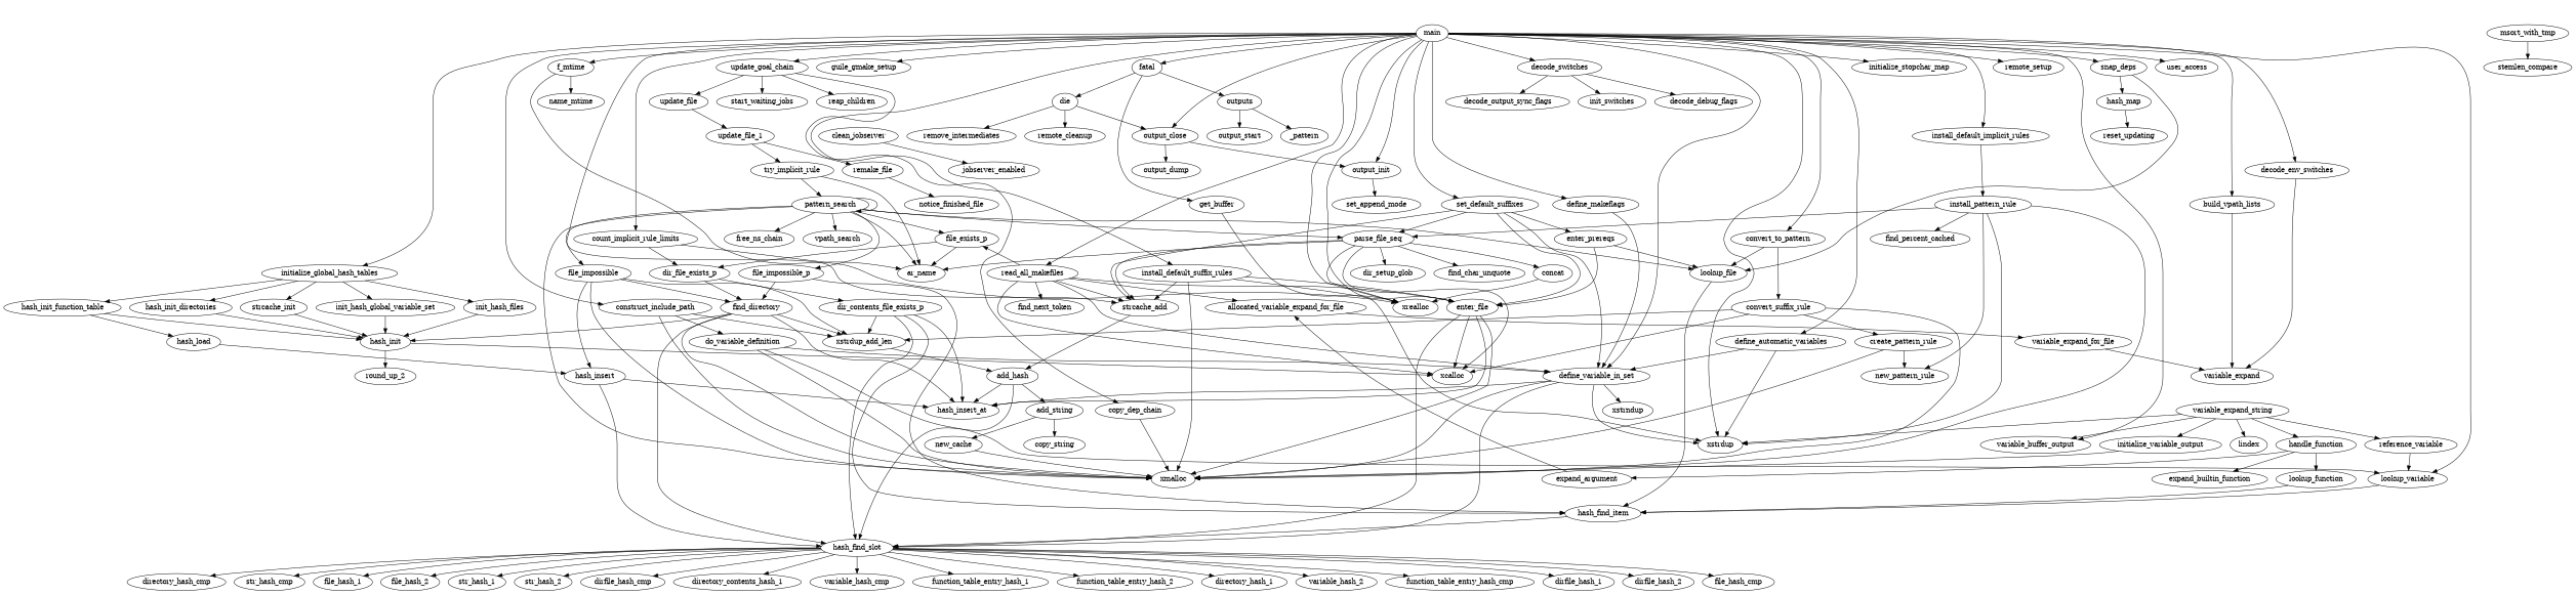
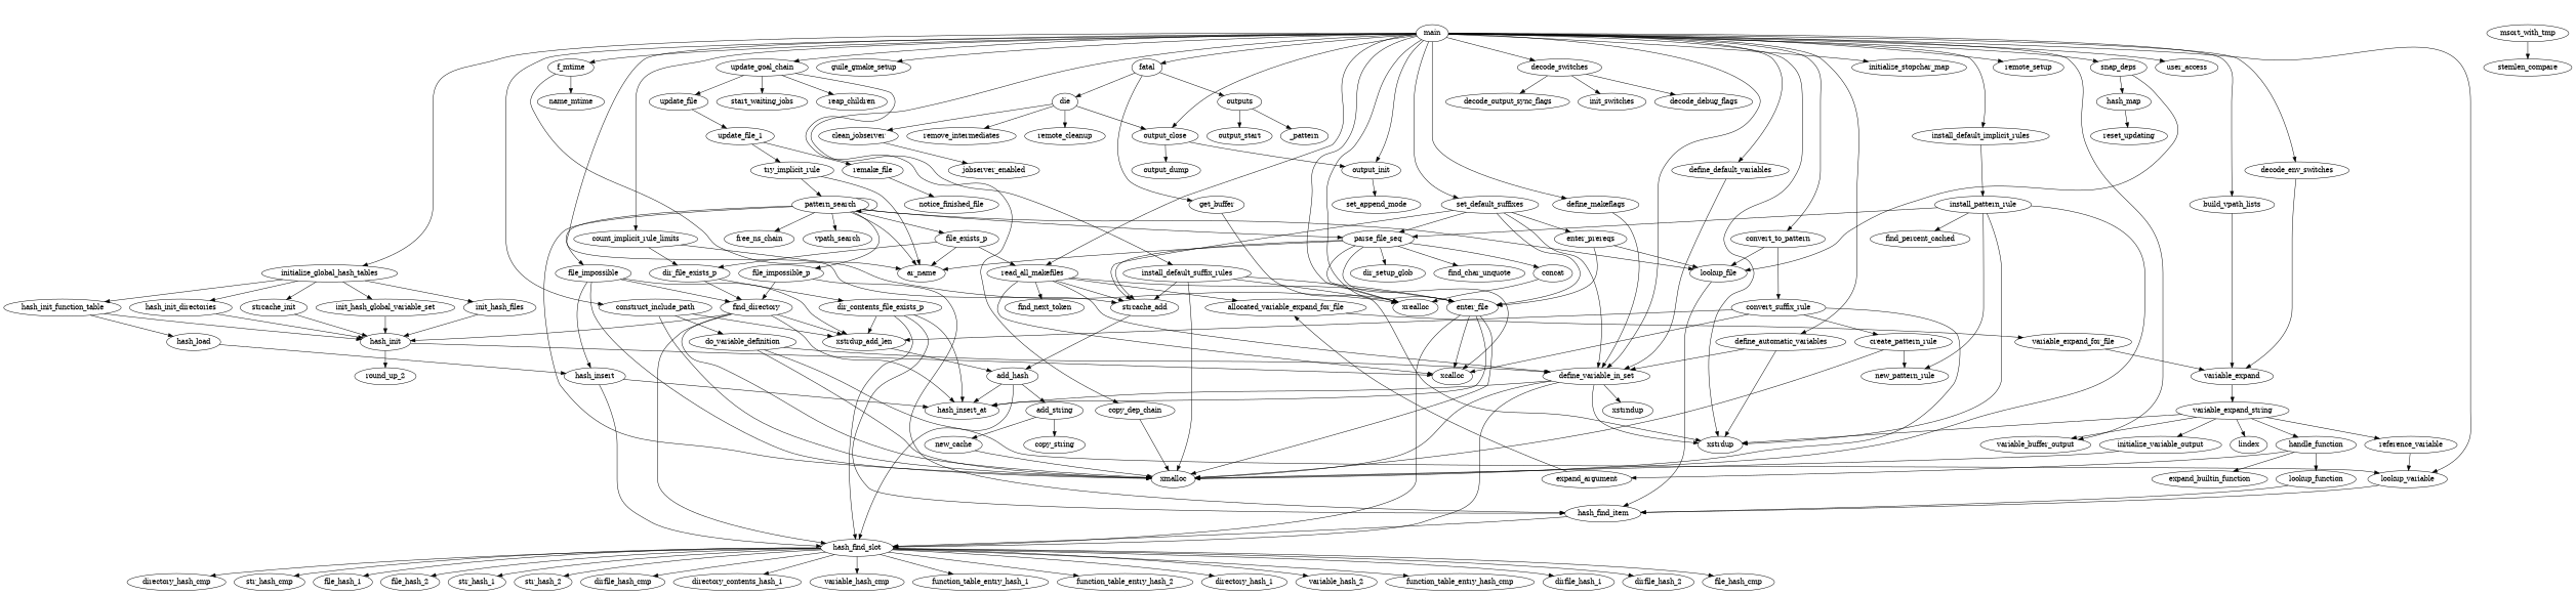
  digraph {
    file_impossible
    hash_insert
    xmalloc
    find_directory
    n5 [label=xstrdup_add_len]
    hash_insert_at
    hash_find_slot
    hash_init
    add_hash
    directory_hash_cmp
    str_hash_cmp
    file_hash_1
    file_hash_2
    str_hash_1
    str_hash_2
    dirfile_hash_cmp
    directory_contents_hash_1
    variable_hash_cmp
    function_table_entry_hash_1
    function_table_entry_hash_2
    directory_hash_1
    variable_hash_2
    function_table_entry_hash_cmp
    dirfile_hash_1
    dirfile_hash_2
    file_hash_cmp
    main
    initialize_global_hash_tables
    define_variable_in_set
    output_close
    xstrdup
    f_mtime
    update_goal_chain
    guile_gmake_setup
    fatal
    enter_file
    xrealloc
    install_default_implicit_rules
    define_makeflags
    install_default_suffix_rules
    lookup_variable
    strcache_add
    decode_switches
    read_all_makefiles
    set_default_suffixes
    variable_buffer_output
    build_vpath_lists
    count_implicit_rule_limits
    snap_deps
    initialize_stopchar_map
+   define_default_variables
    remote_setup
    convert_to_pattern
    construct_include_path
    user_access
    define_automatic_variables
    decode_env_switches
    output_init
    strcache_init
    init_hash_global_variable_set
    init_hash_files
    hash_init_directories
    hash_init_function_table
    xstrndup
    output_dump
    name_mtime
    ar_name
    update_file
    start_waiting_jobs
    copy_dep_chain
    reap_children
    get_buffer
    die
    outputs
    xcalloc
    install_pattern_rule
    hash_find_item
    decode_output_sync_flags
    init_switches
    decode_debug_flags
    file_exists_p
    allocated_variable_expand_for_file
    find_next_token
    parse_file_seq
    enter_prereqs
    variable_expand
    dir_file_exists_p
    lookup_file
    hash_map
    convert_suffix_rule
    do_variable_definition
    set_append_mode
    hash_load
    variable_expand_string
    lindex
    handle_function
    reference_variable
    initialize_variable_output
    expand_builtin_function
    expand_argument
    lookup_function
    update_file_1
    round_up_2
    remove_intermediates
    clean_jobserver
    remote_cleanup
    n107 [label=_pattern]
    output_start
    dir_contents_file_exists_p
    jobserver_enabled
    new_pattern_rule
    find_percent_cached
    dir_setup_glob
    find_char_unquote
    concat
    file_impossible_p
    add_string
    variable_expand_for_file
    try_implicit_rule
    pattern_search
    free_ns_chain
    vpath_search
    copy_string
    new_cache
    msort_with_tmp
    stemlen_compare
    remake_file
    notice_finished_file
    create_pattern_rule
    reset_updating
    file_impossible -> hash_insert
    file_impossible -> xmalloc
    file_impossible -> find_directory
    file_impossible -> n5
    hash_insert -> hash_insert_at
    hash_insert -> hash_find_slot
    find_directory -> xmalloc
    find_directory -> n5
    find_directory -> hash_insert_at
    find_directory -> hash_find_slot
    find_directory -> hash_init
    n5 -> add_hash
    hash_find_slot -> directory_hash_cmp
    hash_find_slot -> str_hash_cmp
    hash_find_slot -> file_hash_1
    hash_find_slot -> file_hash_2
    hash_find_slot -> str_hash_1
    hash_find_slot -> str_hash_2
    hash_find_slot -> dirfile_hash_cmp
    hash_find_slot -> directory_contents_hash_1
    hash_find_slot -> variable_hash_cmp
    hash_find_slot -> function_table_entry_hash_1
    hash_find_slot -> function_table_entry_hash_2
    hash_find_slot -> directory_hash_1
    hash_find_slot -> variable_hash_2
    hash_find_slot -> function_table_entry_hash_cmp
    hash_find_slot -> dirfile_hash_1
    hash_find_slot -> dirfile_hash_2
    hash_find_slot -> file_hash_cmp
    hash_init -> xcalloc
    hash_init -> round_up_2
    add_hash -> hash_insert_at
    add_hash -> hash_find_slot
    add_hash -> add_string
    main -> initialize_global_hash_tables
    main -> define_variable_in_set
    main -> output_close
    main -> xstrdup
    main -> f_mtime
    main -> update_goal_chain
    main -> guile_gmake_setup
    main -> fatal
    main -> enter_file
    main -> xrealloc
    main -> install_default_implicit_rules
    main -> define_makeflags
    main -> install_default_suffix_rules
    main -> lookup_variable
    main -> strcache_add
    main -> decode_switches
    main -> read_all_makefiles
    main -> set_default_suffixes
    main -> variable_buffer_output
    main -> build_vpath_lists
    main -> count_implicit_rule_limits
    main -> snap_deps
    main -> initialize_stopchar_map
+   main -> define_default_variables
    main -> remote_setup
    main -> convert_to_pattern
    main -> construct_include_path
    main -> user_access
    main -> define_automatic_variables
    main -> decode_env_switches
    main -> output_init
    initialize_global_hash_tables -> strcache_init
    initialize_global_hash_tables -> init_hash_global_variable_set
    initialize_global_hash_tables -> init_hash_files
    initialize_global_hash_tables -> hash_init_directories
    initialize_global_hash_tables -> hash_init_function_table
    define_variable_in_set -> xmalloc
    define_variable_in_set -> hash_insert_at
    define_variable_in_set -> hash_find_slot
    define_variable_in_set -> xstrdup
    define_variable_in_set -> xstrndup
    output_close -> output_init
    output_close -> output_dump
    f_mtime -> name_mtime
    f_mtime -> ar_name
    update_goal_chain -> update_file
    update_goal_chain -> start_waiting_jobs
    update_goal_chain -> copy_dep_chain
    update_goal_chain -> reap_children
    fatal -> get_buffer
    fatal -> die
    fatal -> outputs
    enter_file -> xmalloc
    enter_file -> hash_insert_at
    enter_file -> hash_find_slot
    enter_file -> xcalloc
    install_default_implicit_rules -> install_pattern_rule
    define_makeflags -> define_variable_in_set
    install_default_suffix_rules -> xmalloc
    install_default_suffix_rules -> xstrdup
    install_default_suffix_rules -> enter_file
    install_default_suffix_rules -> strcache_add
    lookup_variable -> hash_find_item
    strcache_add -> add_hash
    decode_switches -> decode_output_sync_flags
    decode_switches -> init_switches
    decode_switches -> decode_debug_flags
    read_all_makefiles -> define_variable_in_set
    read_all_makefiles -> enter_file
    read_all_makefiles -> strcache_add
    read_all_makefiles -> xcalloc
-   read_all_makefiles -> file_exists_p
+   file_exists_p -> read_all_makefiles
    read_all_makefiles -> allocated_variable_expand_for_file
    read_all_makefiles -> find_next_token
    set_default_suffixes -> define_variable_in_set
    set_default_suffixes -> enter_file
    set_default_suffixes -> strcache_add
    set_default_suffixes -> parse_file_seq
    set_default_suffixes -> enter_prereqs
    build_vpath_lists -> variable_expand
    count_implicit_rule_limits -> xrealloc
    count_implicit_rule_limits -> dir_file_exists_p
    snap_deps -> lookup_file
    snap_deps -> hash_map
+   define_default_variables -> define_variable_in_set
    convert_to_pattern -> lookup_file
    convert_to_pattern -> convert_suffix_rule
    construct_include_path -> xmalloc
    construct_include_path -> n5
    construct_include_path -> do_variable_definition
    define_automatic_variables -> define_variable_in_set
    define_automatic_variables -> xstrdup
    decode_env_switches -> variable_expand
    output_init -> set_append_mode
    strcache_init -> hash_init
    init_hash_global_variable_set -> hash_init
    init_hash_files -> hash_init
    hash_init_directories -> hash_init
    hash_init_function_table -> hash_init
    hash_init_function_table -> hash_load
    update_file -> update_file_1
    copy_dep_chain -> xmalloc
    get_buffer -> xrealloc
    die -> output_close
    die -> remove_intermediates
+   die -> clean_jobserver
    die -> remote_cleanup
    outputs -> n107
    outputs -> output_start
    install_pattern_rule -> xmalloc
    install_pattern_rule -> xstrdup
    install_pattern_rule -> parse_file_seq
    install_pattern_rule -> new_pattern_rule
    install_pattern_rule -> find_percent_cached
    hash_find_item -> hash_find_slot
    file_exists_p -> ar_name
    file_exists_p -> dir_file_exists_p
    allocated_variable_expand_for_file -> variable_expand_for_file
    parse_file_seq -> xrealloc
    parse_file_seq -> strcache_add
    parse_file_seq -> ar_name
    parse_file_seq -> xcalloc
    parse_file_seq -> dir_setup_glob
    parse_file_seq -> find_char_unquote
    parse_file_seq -> concat
    enter_prereqs -> enter_file
    enter_prereqs -> lookup_file
+   variable_expand -> variable_expand_string
    dir_file_exists_p -> find_directory
    dir_file_exists_p -> dir_contents_file_exists_p
    lookup_file -> hash_find_item
    hash_map -> reset_updating
    convert_suffix_rule -> xmalloc
    convert_suffix_rule -> n5
    convert_suffix_rule -> xcalloc
    convert_suffix_rule -> create_pattern_rule
    do_variable_definition -> xmalloc
    do_variable_definition -> define_variable_in_set
    do_variable_definition -> lookup_variable
    hash_load -> hash_insert
    variable_expand_string -> xstrdup
    variable_expand_string -> variable_buffer_output
    variable_expand_string -> lindex
    variable_expand_string -> handle_function
    variable_expand_string -> reference_variable
    variable_expand_string -> initialize_variable_output
    handle_function -> expand_builtin_function
    handle_function -> expand_argument
    handle_function -> lookup_function
    reference_variable -> lookup_variable
    initialize_variable_output -> xmalloc
    expand_argument -> allocated_variable_expand_for_file
    lookup_function -> hash_find_item
    update_file_1 -> try_implicit_rule
    update_file_1 -> remake_file
    clean_jobserver -> jobserver_enabled
    dir_contents_file_exists_p -> n5
    dir_contents_file_exists_p -> hash_insert_at
    dir_contents_file_exists_p -> hash_find_slot
    dir_contents_file_exists_p -> hash_find_item
    concat -> xrealloc
    file_impossible_p -> find_directory
    file_impossible_p -> hash_find_item
    add_string -> copy_string
    add_string -> new_cache
    variable_expand_for_file -> variable_expand
    try_implicit_rule -> ar_name
    try_implicit_rule -> pattern_search
    pattern_search -> file_impossible
    pattern_search -> xmalloc
    pattern_search -> ar_name
    pattern_search -> file_exists_p
    pattern_search -> parse_file_seq
    pattern_search -> lookup_file
    pattern_search -> file_impossible_p
    pattern_search -> pattern_search
    pattern_search -> free_ns_chain
    pattern_search -> vpath_search
    new_cache -> xmalloc
    msort_with_tmp -> stemlen_compare
    remake_file -> notice_finished_file
    create_pattern_rule -> xmalloc
    create_pattern_rule -> new_pattern_rule
  }
